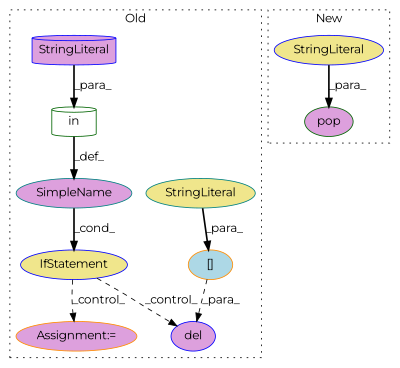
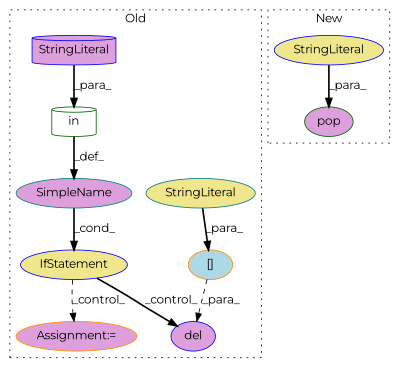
  digraph {
    fontname=Montserrat
    node [a=45 color=blue fillcolor=plum fontname=Montserrat l=8 s=4150 shape=ellipse style=filled]
    edge [fontname=Montserrat style=bold]
    n1 [a=32 l="4,1" label=del s="4373,4389"]
    n2 [a=2 color=darkorange fillcolor=lightblue l="3,1" label="[]" s="4377,4388"]
    n3 [color=teal fillcolor=khaki label=StringLiteral s=4380]
    n4 [a=25 fillcolor=khaki l="8,2" label=IfStatement s="4142,4164"]
    n5 [a=42 color=teal label=SimpleName l="" s=""]
    n6 [a=105 color=darkgreen fillcolor=white l=14 label=in shape=cylinder]
    n7 [label=StringLiteral shape=cylinder]
    n8 [a=7 color=darkorange l=1 label="Assignment:=" s=4323]
    n9 [a=32 color=darkgreen l="4,1" label=pop s="4562,4579"]
    n10 [fillcolor=khaki label=StringLiteral s=4566]
    subgraph cluster_1 {
      label=Old
      style=dotted
      n1
      n2
      n3
      n4
      n5
      n6
      n7
      n8
    }
    subgraph cluster_2 {
      label=New
      style=dotted
      n9
      n10
    }
    n2 -> n1 [label=_para_ style=dashed]
    n3 -> n2 [label=_para_]
-   n4 -> n1 [label=_control_ style=dashed]
+   n4 -> n1 [label=_control_]
    n4 -> n8 [label=_control_ style=dashed]
    n5 -> n4 [label=_cond_]
    n6 -> n5 [label=_def_]
    n7 -> n6 [label=_para_]
    n10 -> n9 [label=_para_]
  }
